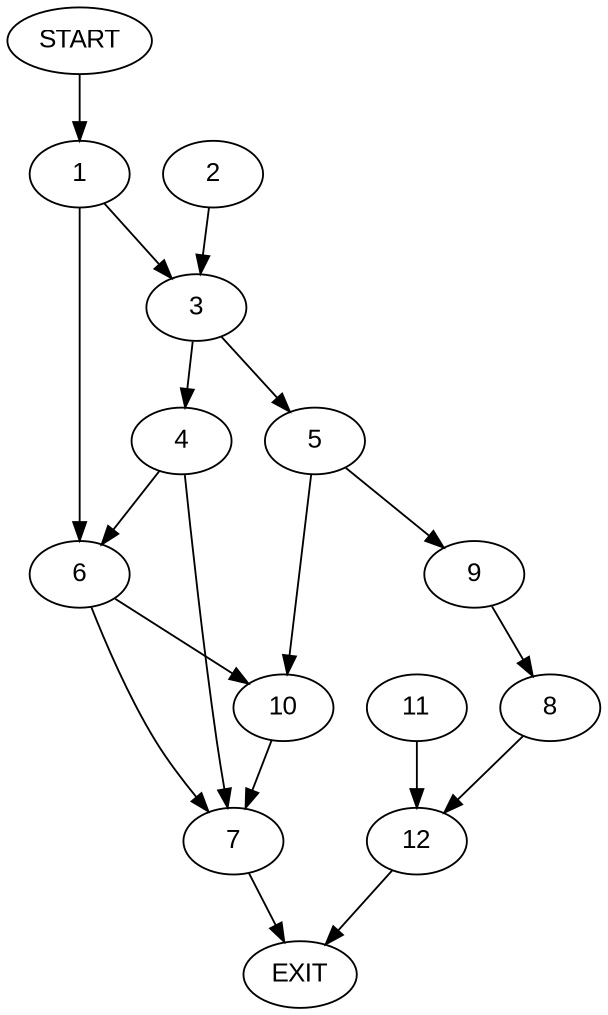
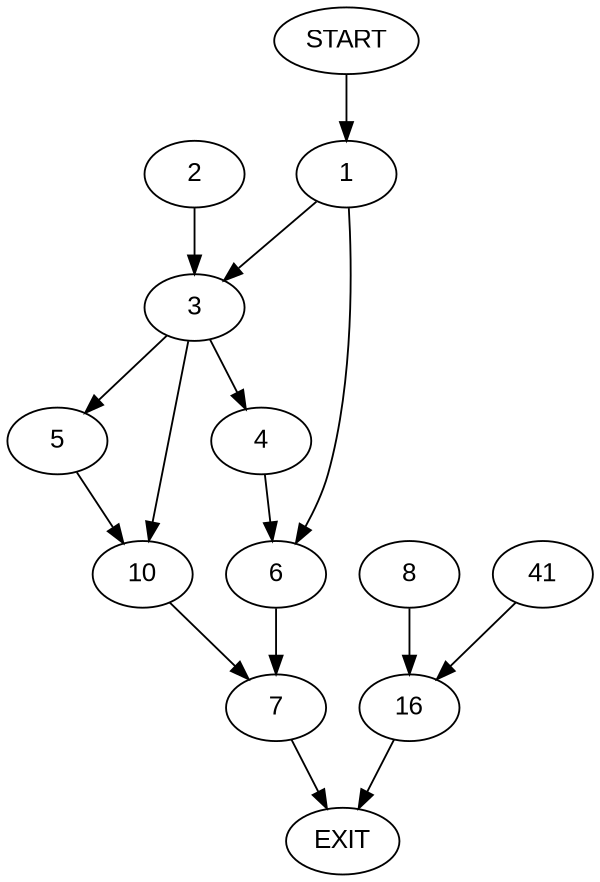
  digraph {
    fontname="Liberation Sans"
    node [fontname="Liberation Sans"]
    edge [fontname="Liberation Sans"]
    n1 [label=START]
    1
    3
    6
    n5 [label=EXIT]
    2
    4
    5
    7
-   9
    10
    8
-   12
-   11
+   12 [label=16]
+   11 [label=41]
    n1 -> 1
    1 -> 3
    1 -> 6
    3 -> 4
    3 -> 5
    6 -> 7
-   6 -> 10
+   3 -> 10
    2 -> 3
    4 -> 6
-   4 -> 7
-   5 -> 9
    5 -> 10
    7 -> n5
-   9 -> 8
    10 -> 7
    8 -> 12
    12 -> n5
    11 -> 12
  }
